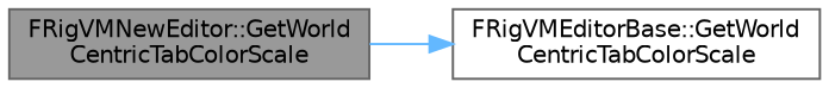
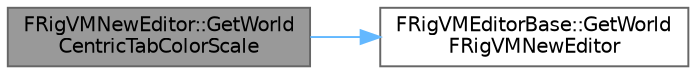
  digraph {
    rankdir=LR
    node [fontname=Helvetica fontsize=10 shape=box style=filled]
    n1 [color=gray40 fillcolor=grey60 fontcolor=black height=0.2 label="FRigVMNewEditor::GetWorld\lCentricTabColorScale" width=0.4]
-   n2 [color=grey40 fillcolor=white height=0.2 label="FRigVMEditorBase::GetWorld\lCentricTabColorScale" width=0.4]
+   n2 [color=grey40 fillcolor=white height=0.2 label="FRigVMEditorBase::GetWorld\lFRigVMNewEditor" width=0.4]
    n1 -> n2 [color=steelblue1 fontname=Helvetica fontsize=10 labelfontname=Helvetica labelfontsize=10 style=solid]
  }
